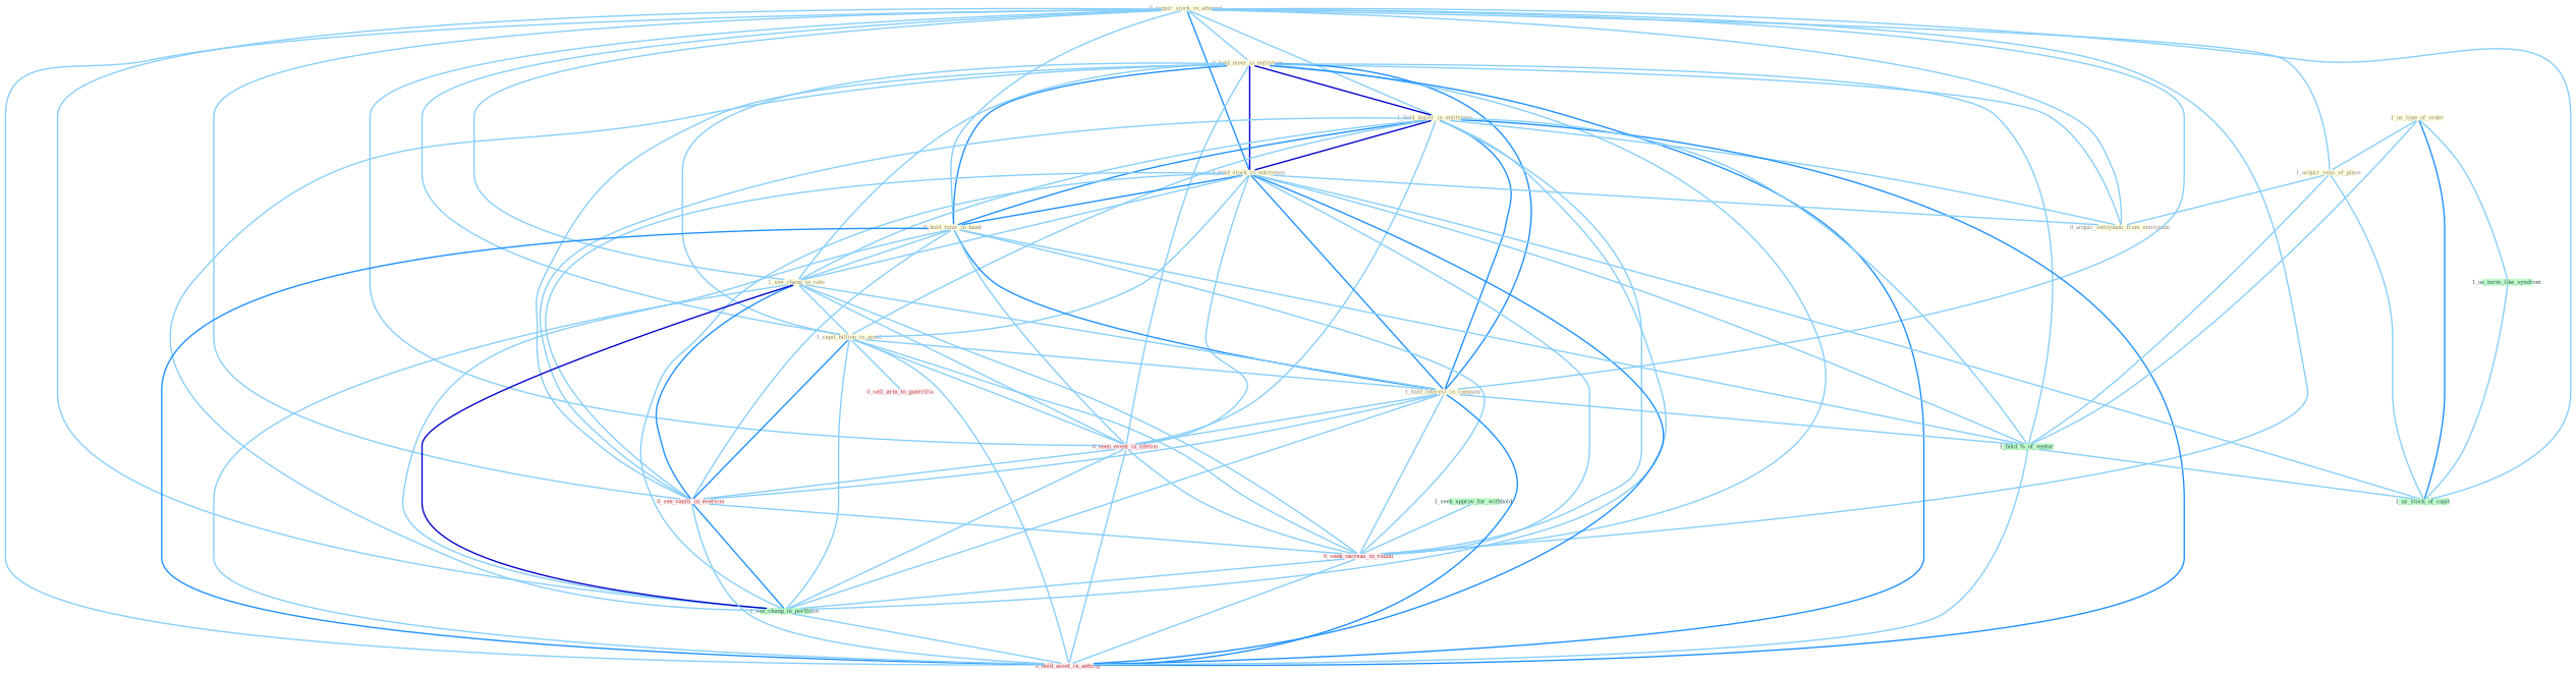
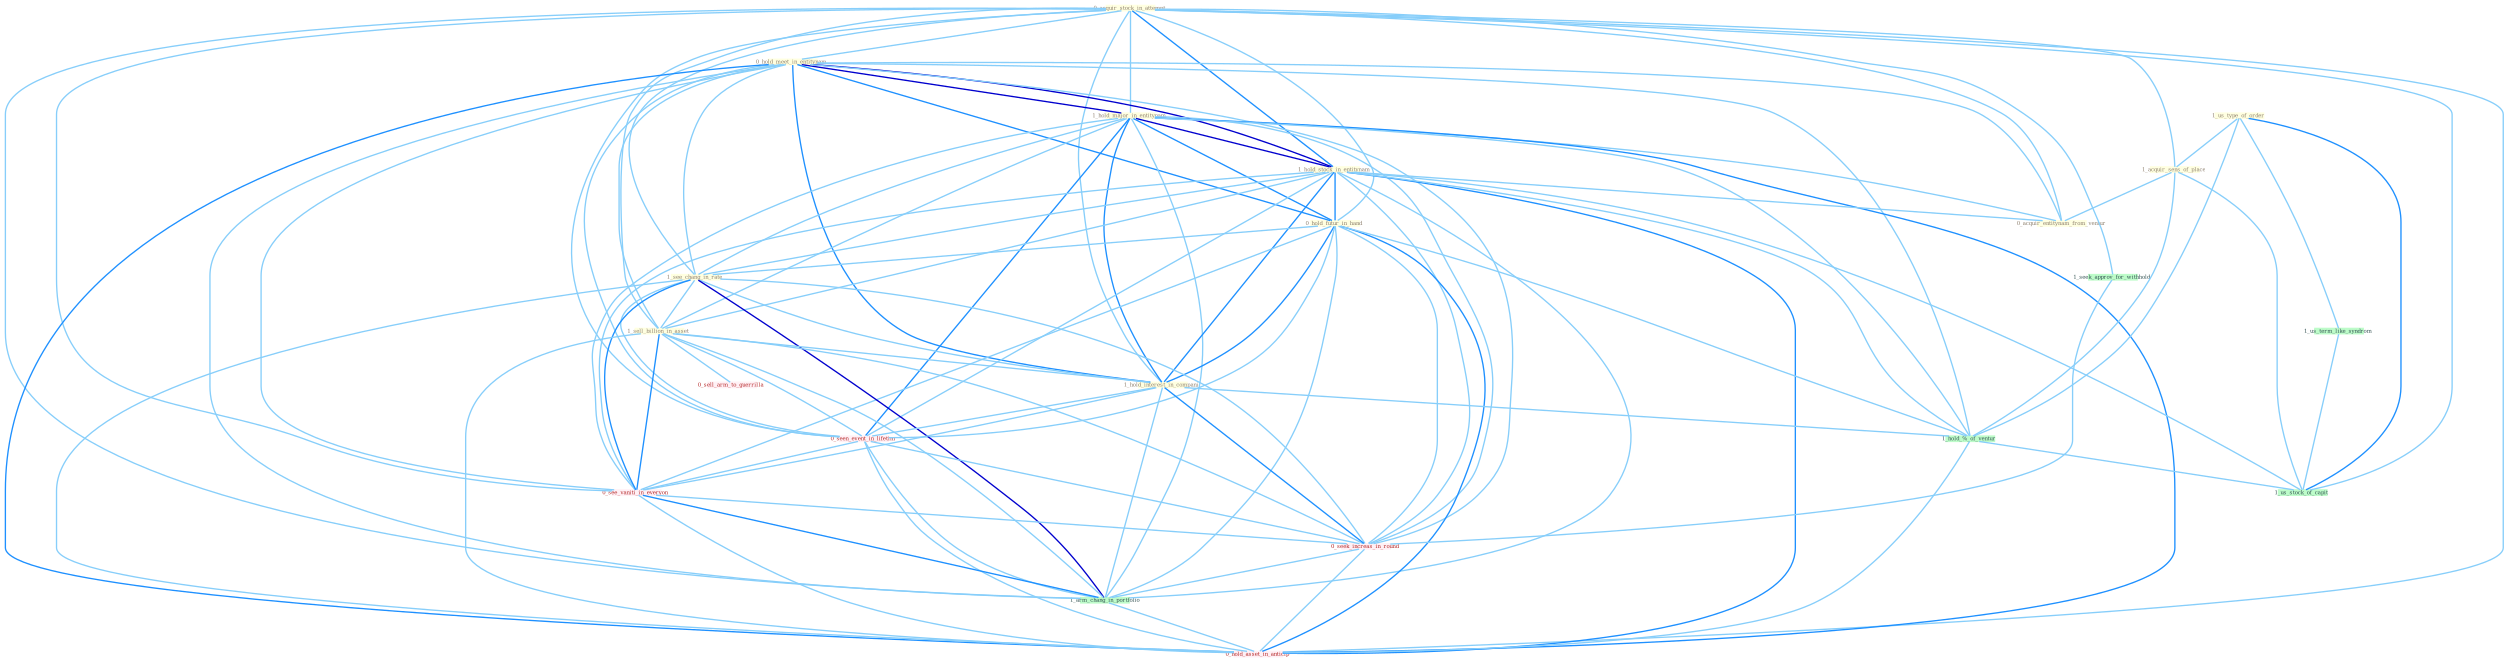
  graph {
    node [color="#ffffe0" fixedsize=true fontcolor="#8b7d6b" fontsize=4 shape=polygon style=filled]
    edge [color="#87cefa" w=1]
    "0_acquir_stock_in_attempt " [height=.06 width=.5]
    "0_hold_meet_in_entitynam " [height=.06 width=.5]
    "1_hold_major_in_entitynam " [height=.06 width=.5]
    "1_us_type_of_order " [height=.06 width=.5]
    "1_acquir_sens_of_place " [height=.06 width=.5]
    "1_hold_stock_in_entitynam " [height=.06 width=.5]
    "0_hold_futur_in_hand " [height=.06 width=.5]
-   "0_acquir_entitynam_from_entitynam " [height=.06 width=.5]
+   "0_acquir_entitynam_from_entitynam " [height=.06 width=.5 label="0_acquir_entitynam_from_ventur"]
    "1_see_chang_in_rate " [height=.06 width=.5]
-   "1_sell_billion_in_asset " [height=.06 width=.5 label="1_capit_billion_in_asset"]
+   "1_sell_billion_in_asset " [height=.06 width=.5]
    "1_hold_interest_in_compani " [height=.06 width=.5]
    "0_seen_event_in_lifetim " [color="#fff0f5" fontcolor="#b22222" height=.06 width=.5]
    "0_see_vaniti_in_everyon " [color="#fff0f5" fontcolor="#b22222" height=.06 width=.5]
    "0_sell_arm_to_guerrilla " [color="#fff0f5" fontcolor="#b22222" height=.06 width=.5]
    "0_seek_increas_in_round " [color="#fff0f5" fontcolor="#b22222" height=.06 width=.5]
    "0_hold_asset_in_anticip " [color="#fff0f5" fontcolor="#b22222" height=.06 width=.5]
    "1_us_stock_of_capit " [color="#BDFCC9" fontcolor="#2f4f4f" height=.06 width=.5]
-   "1_see_chang_in_portfolio " [color="#BDFCC9" fontcolor="#2f4f4f" height=.06 width=.5]
+   "1_see_chang_in_portfolio " [color="#BDFCC9" fontcolor="#2f4f4f" height=.06 width=.5 label="1_arm_chang_in_portfolio"]
    "1_hold_%_of_ventur " [color="#BDFCC9" fontcolor="#2f4f4f" height=.06 width=.5]
    "1_us_term_like_syndrom " [color="#BDFCC9" fontcolor="#2f4f4f" height=.06 width=.5]
    "1_seek_approv_for_withhold " [color="#BDFCC9" fontcolor="#2f4f4f" height=.06 width=.5]
    subgraph sub_1 {
      "0_acquir_stock_in_attempt "
      "0_hold_meet_in_entitynam "
      "1_hold_major_in_entitynam "
      "1_us_type_of_order "
      "1_acquir_sens_of_place "
      "1_hold_stock_in_entitynam "
      "0_hold_futur_in_hand "
      "0_acquir_entitynam_from_entitynam "
      "1_see_chang_in_rate "
      "1_sell_billion_in_asset "
      "1_hold_interest_in_compani "
    }
    subgraph sub_2 {
      "0_seen_event_in_lifetim "
      "0_see_vaniti_in_everyon "
      "0_sell_arm_to_guerrilla "
      "0_seek_increas_in_round "
      "0_hold_asset_in_anticip "
    }
    "0_acquir_stock_in_attempt " -- "0_hold_meet_in_entitynam "
    "0_acquir_stock_in_attempt " -- "1_hold_major_in_entitynam "
    "0_acquir_stock_in_attempt " -- "1_acquir_sens_of_place "
    "0_acquir_stock_in_attempt " -- "1_hold_stock_in_entitynam " [color="#1e90ff" w=2]
    "0_acquir_stock_in_attempt " -- "0_hold_futur_in_hand "
    "0_acquir_stock_in_attempt " -- "0_acquir_entitynam_from_entitynam "
    "0_acquir_stock_in_attempt " -- "1_see_chang_in_rate "
    "0_acquir_stock_in_attempt " -- "1_sell_billion_in_asset "
    "0_acquir_stock_in_attempt " -- "1_hold_interest_in_compani "
    "0_acquir_stock_in_attempt " -- "0_seen_event_in_lifetim "
    "0_acquir_stock_in_attempt " -- "0_see_vaniti_in_everyon "
-   "0_acquir_stock_in_attempt " -- "0_seek_increas_in_round "
+   "0_acquir_stock_in_attempt " -- "1_seek_approv_for_withhold "
    "0_acquir_stock_in_attempt " -- "0_hold_asset_in_anticip "
    "0_acquir_stock_in_attempt " -- "1_us_stock_of_capit "
    "0_acquir_stock_in_attempt " -- "1_see_chang_in_portfolio "
    "0_hold_meet_in_entitynam " -- "1_hold_major_in_entitynam " [color="#0000cd" w=3]
    "0_hold_meet_in_entitynam " -- "1_hold_stock_in_entitynam " [color="#0000cd" w=3]
    "0_hold_meet_in_entitynam " -- "0_hold_futur_in_hand " [color="#1e90ff" w=2]
    "0_hold_meet_in_entitynam " -- "0_acquir_entitynam_from_entitynam "
    "0_hold_meet_in_entitynam " -- "1_see_chang_in_rate "
    "0_hold_meet_in_entitynam " -- "1_sell_billion_in_asset "
    "0_hold_meet_in_entitynam " -- "1_hold_interest_in_compani " [color="#1e90ff" w=2]
    "0_hold_meet_in_entitynam " -- "0_seen_event_in_lifetim "
    "0_hold_meet_in_entitynam " -- "0_see_vaniti_in_everyon "
    "0_hold_meet_in_entitynam " -- "0_seek_increas_in_round "
    "0_hold_meet_in_entitynam " -- "0_hold_asset_in_anticip " [color="#1e90ff" w=2]
    "0_hold_meet_in_entitynam " -- "1_see_chang_in_portfolio "
    "0_hold_meet_in_entitynam " -- "1_hold_%_of_ventur "
    "1_hold_major_in_entitynam " -- "1_hold_stock_in_entitynam " [color="#0000cd" w=3]
    "1_hold_major_in_entitynam " -- "0_hold_futur_in_hand " [color="#1e90ff" w=2]
    "1_hold_major_in_entitynam " -- "0_acquir_entitynam_from_entitynam "
    "1_hold_major_in_entitynam " -- "1_see_chang_in_rate "
    "1_hold_major_in_entitynam " -- "1_sell_billion_in_asset "
    "1_hold_major_in_entitynam " -- "1_hold_interest_in_compani " [color="#1e90ff" w=2]
-   "1_hold_major_in_entitynam " -- "0_seen_event_in_lifetim "
+   "1_hold_major_in_entitynam " -- "0_seen_event_in_lifetim " [color="#1e90ff"]
    "1_hold_major_in_entitynam " -- "0_see_vaniti_in_everyon "
    "1_hold_major_in_entitynam " -- "0_seek_increas_in_round "
    "1_hold_major_in_entitynam " -- "0_hold_asset_in_anticip " [color="#1e90ff" w=2]
    "1_hold_major_in_entitynam " -- "1_see_chang_in_portfolio "
    "1_hold_major_in_entitynam " -- "1_hold_%_of_ventur "
    "1_us_type_of_order " -- "1_acquir_sens_of_place "
    "1_us_type_of_order " -- "1_us_stock_of_capit " [color="#1e90ff" w=2]
    "1_us_type_of_order " -- "1_hold_%_of_ventur "
    "1_us_type_of_order " -- "1_us_term_like_syndrom "
    "1_acquir_sens_of_place " -- "0_acquir_entitynam_from_entitynam "
    "1_acquir_sens_of_place " -- "1_us_stock_of_capit "
    "1_acquir_sens_of_place " -- "1_hold_%_of_ventur "
    "1_hold_stock_in_entitynam " -- "0_hold_futur_in_hand " [color="#1e90ff" w=2]
    "1_hold_stock_in_entitynam " -- "0_acquir_entitynam_from_entitynam "
    "1_hold_stock_in_entitynam " -- "1_see_chang_in_rate "
    "1_hold_stock_in_entitynam " -- "1_sell_billion_in_asset "
    "1_hold_stock_in_entitynam " -- "1_hold_interest_in_compani " [color="#1e90ff" w=2]
    "1_hold_stock_in_entitynam " -- "0_seen_event_in_lifetim "
    "1_hold_stock_in_entitynam " -- "0_see_vaniti_in_everyon "
    "1_hold_stock_in_entitynam " -- "0_seek_increas_in_round "
    "1_hold_stock_in_entitynam " -- "0_hold_asset_in_anticip " [color="#1e90ff" w=2]
    "1_hold_stock_in_entitynam " -- "1_us_stock_of_capit "
    "1_hold_stock_in_entitynam " -- "1_see_chang_in_portfolio "
    "1_hold_stock_in_entitynam " -- "1_hold_%_of_ventur "
    "0_hold_futur_in_hand " -- "1_see_chang_in_rate "
    "0_hold_futur_in_hand " -- "1_hold_interest_in_compani " [color="#1e90ff" w=2]
    "0_hold_futur_in_hand " -- "0_seen_event_in_lifetim "
    "0_hold_futur_in_hand " -- "0_see_vaniti_in_everyon "
    "0_hold_futur_in_hand " -- "0_seek_increas_in_round "
    "0_hold_futur_in_hand " -- "0_hold_asset_in_anticip " [color="#1e90ff" w=2]
    "0_hold_futur_in_hand " -- "1_see_chang_in_portfolio "
    "0_hold_futur_in_hand " -- "1_hold_%_of_ventur "
    "1_see_chang_in_rate " -- "1_sell_billion_in_asset "
    "1_see_chang_in_rate " -- "1_hold_interest_in_compani "
    "1_see_chang_in_rate " -- "0_seen_event_in_lifetim "
    "1_see_chang_in_rate " -- "0_see_vaniti_in_everyon " [color="#1e90ff" w=2]
    "1_see_chang_in_rate " -- "0_seek_increas_in_round "
    "1_see_chang_in_rate " -- "0_hold_asset_in_anticip "
    "1_see_chang_in_rate " -- "1_see_chang_in_portfolio " [color="#0000cd" w=3]
    "1_sell_billion_in_asset " -- "1_hold_interest_in_compani "
    "1_sell_billion_in_asset " -- "0_seen_event_in_lifetim "
    "1_sell_billion_in_asset " -- "0_see_vaniti_in_everyon " [color="#1e90ff"]
    "1_sell_billion_in_asset " -- "0_sell_arm_to_guerrilla "
    "1_sell_billion_in_asset " -- "0_seek_increas_in_round "
    "1_sell_billion_in_asset " -- "0_hold_asset_in_anticip "
    "1_sell_billion_in_asset " -- "1_see_chang_in_portfolio "
    "1_hold_interest_in_compani " -- "0_seen_event_in_lifetim "
    "1_hold_interest_in_compani " -- "0_see_vaniti_in_everyon "
-   "1_hold_interest_in_compani " -- "0_seek_increas_in_round "
-   "1_hold_interest_in_compani " -- "0_hold_asset_in_anticip " [color="#1e90ff" w=2]
+   "1_hold_interest_in_compani " -- "0_seek_increas_in_round " [color="#1e90ff"]
    "1_hold_interest_in_compani " -- "1_see_chang_in_portfolio "
    "1_hold_interest_in_compani " -- "1_hold_%_of_ventur "
    "0_seen_event_in_lifetim " -- "0_see_vaniti_in_everyon "
    "0_seen_event_in_lifetim " -- "0_seek_increas_in_round "
    "0_seen_event_in_lifetim " -- "0_hold_asset_in_anticip "
    "0_seen_event_in_lifetim " -- "1_see_chang_in_portfolio "
    "0_see_vaniti_in_everyon " -- "0_seek_increas_in_round "
    "0_see_vaniti_in_everyon " -- "0_hold_asset_in_anticip "
    "0_see_vaniti_in_everyon " -- "1_see_chang_in_portfolio " [color="#1e90ff" w=2]
    "0_seek_increas_in_round " -- "0_hold_asset_in_anticip "
    "0_seek_increas_in_round " -- "1_see_chang_in_portfolio "
    "1_see_chang_in_portfolio " -- "0_hold_asset_in_anticip "
    "1_hold_%_of_ventur " -- "0_hold_asset_in_anticip "
    "1_hold_%_of_ventur " -- "1_us_stock_of_capit "
    "1_us_term_like_syndrom " -- "1_us_stock_of_capit "
    "1_seek_approv_for_withhold " -- "0_seek_increas_in_round "
  }
